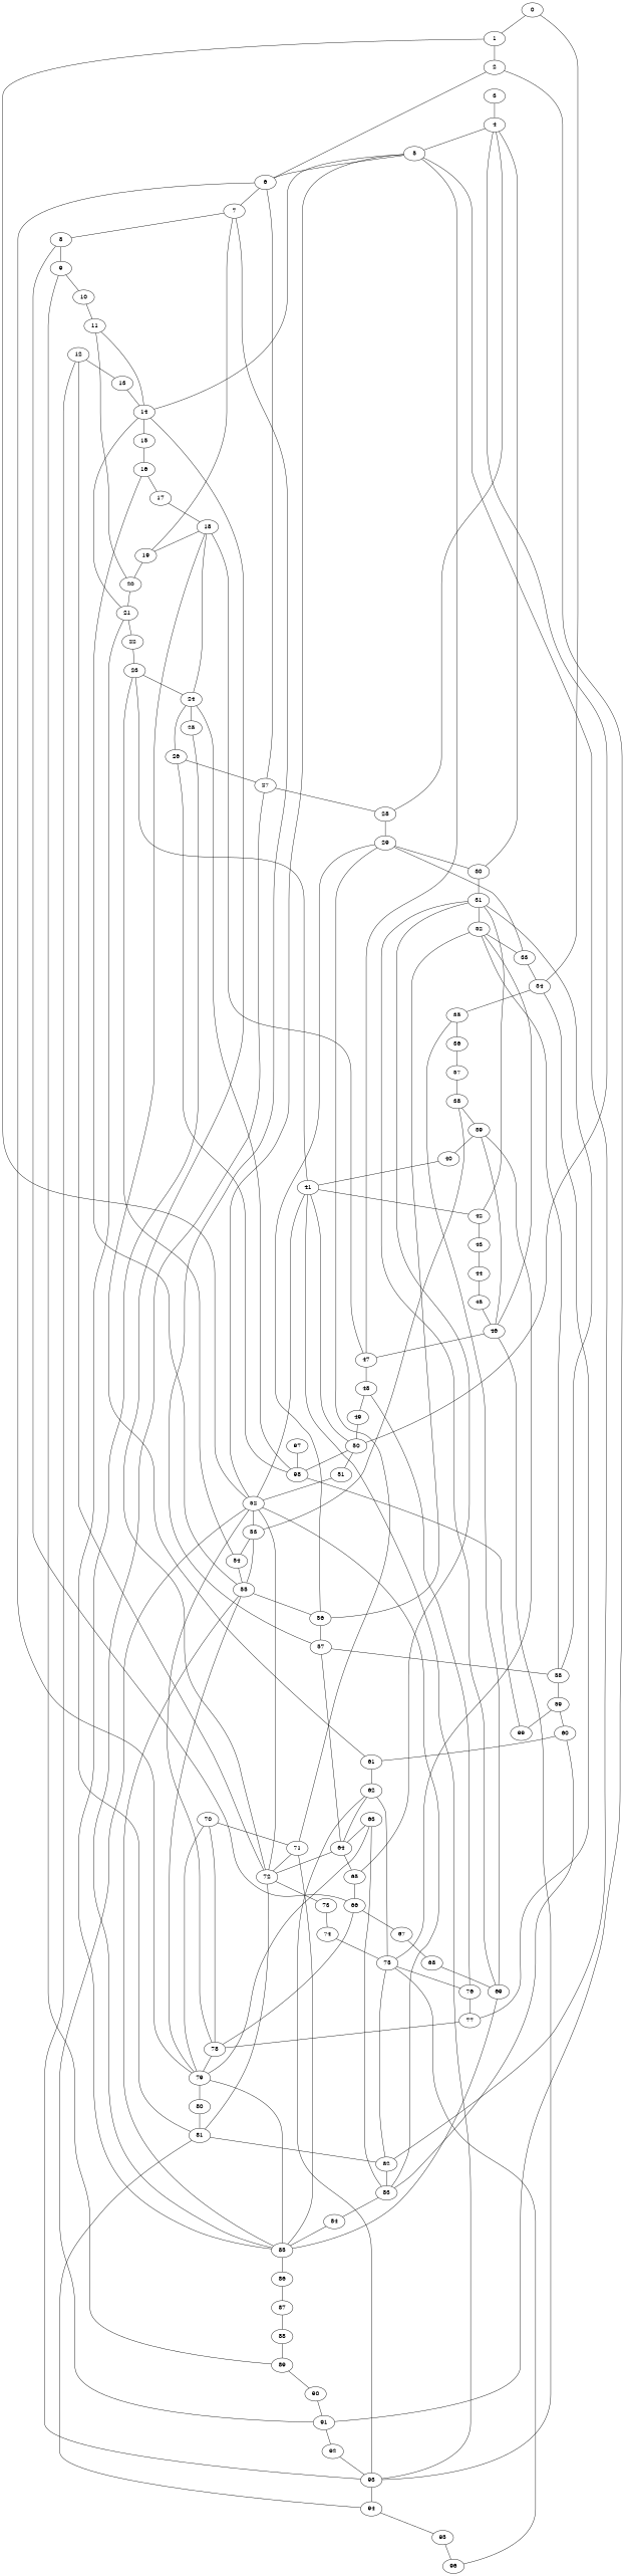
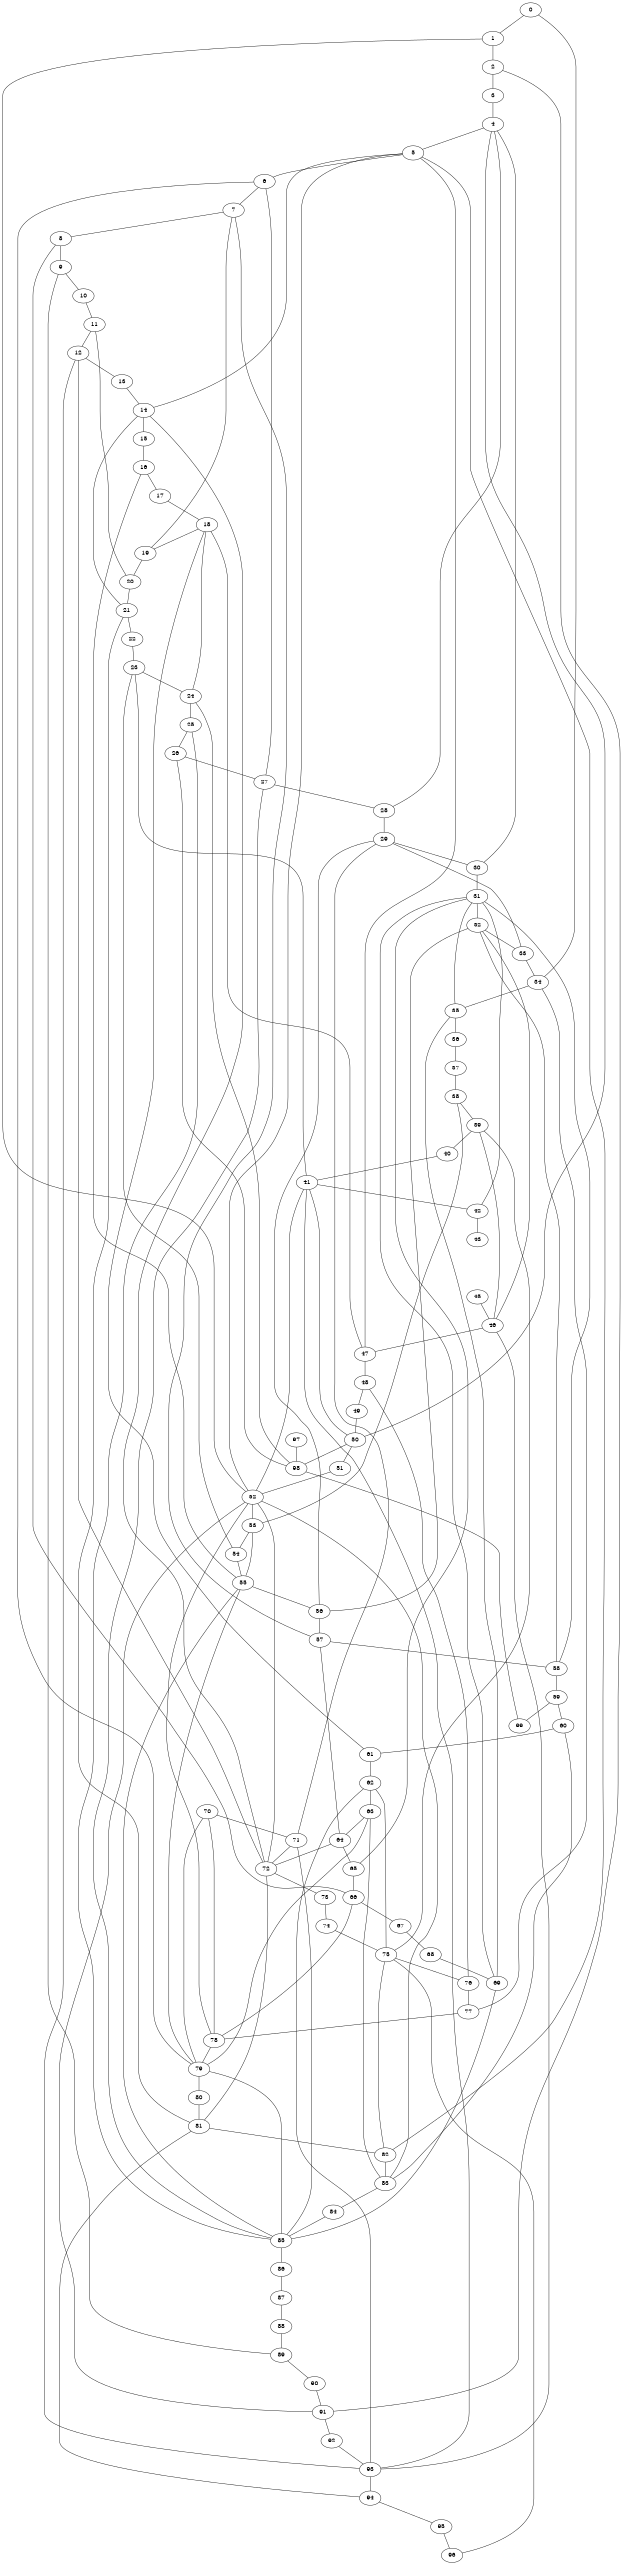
  graph {
    0
    1
    34
    2
    52
    35
    77
    3
    91
    72
    53
    78
    83
    69
    36
    4
    92
    81
    73
    55
    54
    79
    84
    5
    28
    50
    30
    93
    6
    82
    47
    14
    29
    98
    51
    31
    7
    27
    48
    15
    21
    56
    71
    33
    99
    58
    42
    32
    65
    8
    19
    57
    85
    80
    76
    49
    16
    22
    9
    66
    20
    64
    86
    10
    89
    67
    59
    11
    90
    68
    12
    13
    94
    95
    70
    74
    17
    23
    18
    24
    61
    25
    62
    26
    75
    63
    41
    43
    87
    46
    37
-   44
    60
    38
    39
    40
    96
    45
    97
    88
    0 -- 1
    0 -- 34
    1 -- 2
    1 -- 52
    34 -- 35
    34 -- 77
-   2 -- 6
+   2 -- 3
    2 -- 91
    52 -- 91
    52 -- 72
    52 -- 53
    52 -- 78
    52 -- 83
    35 -- 69
    35 -- 36
    77 -- 78
    3 -- 4
    91 -- 92
    72 -- 81
    72 -- 73
    53 -- 55
    53 -- 54
    78 -- 79
    83 -- 84
    69 -- 85
    36 -- 37
    4 -- 5
    4 -- 28
    4 -- 50
    4 -- 30
    92 -- 93
    81 -- 82
    81 -- 94
    73 -- 74
    55 -- 79
    55 -- 56
    55 -- 85
    54 -- 55
    79 -- 85
    79 -- 80
    84 -- 85
    5 -- 52
    5 -- 6
    5 -- 82
    5 -- 47
    5 -- 14
    28 -- 29
    50 -- 98
    50 -- 51
    30 -- 31
    93 -- 94
    6 -- 79
    6 -- 7
    6 -- 27
    82 -- 83
    47 -- 48
    14 -- 72
    14 -- 15
    14 -- 21
    29 -- 30
    29 -- 56
    29 -- 71
    29 -- 33
    98 -- 99
    51 -- 52
+   31 -- 35
    31 -- 69
    31 -- 58
    31 -- 42
    31 -- 32
    31 -- 65
    7 -- 8
    7 -- 19
    7 -- 57
    27 -- 28
    27 -- 85
    48 -- 76
    48 -- 49
    15 -- 16
    21 -- 81
    21 -- 22
    56 -- 57
    71 -- 72
    71 -- 85
    33 -- 34
    58 -- 59
    42 -- 43
    32 -- 56
    32 -- 33
    32 -- 58
    32 -- 46
    65 -- 66
    8 -- 9
    8 -- 66
    19 -- 20
    57 -- 58
    57 -- 64
    85 -- 86
    80 -- 81
    76 -- 77
    49 -- 50
    16 -- 55
    16 -- 17
    22 -- 23
    9 -- 10
    9 -- 89
    66 -- 78
    66 -- 67
    20 -- 21
    64 -- 72
    64 -- 65
    86 -- 87
    10 -- 11
    89 -- 90
    67 -- 68
    59 -- 99
    59 -- 60
    11 -- 20
-   11 -- 14
+   11 -- 12
    90 -- 91
    68 -- 69
    12 -- 72
    12 -- 93
    12 -- 13
    13 -- 14
    94 -- 95
    95 -- 96
    70 -- 78
    70 -- 79
    70 -- 71
    74 -- 75
    17 -- 18
    23 -- 54
    23 -- 24
    23 -- 41
    18 -- 47
    18 -- 19
    18 -- 24
    18 -- 61
    24 -- 98
    24 -- 25
    61 -- 62
    25 -- 85
-   24 -- 26
+   25 -- 26
    62 -- 93
    62 -- 75
-   62 -- 64
+   62 -- 63
    26 -- 98
    26 -- 27
    75 -- 82
    75 -- 76
    75 -- 96
    63 -- 83
    63 -- 79
    63 -- 64
    41 -- 52
    41 -- 50
    41 -- 93
    41 -- 42
-   43 -- 44
    87 -- 88
    46 -- 93
    46 -- 47
    37 -- 38
-   44 -- 45
    60 -- 83
    60 -- 61
    38 -- 53
    38 -- 39
    39 -- 75
    39 -- 46
    39 -- 40
    40 -- 41
    45 -- 46
    97 -- 98
    88 -- 89
  }
